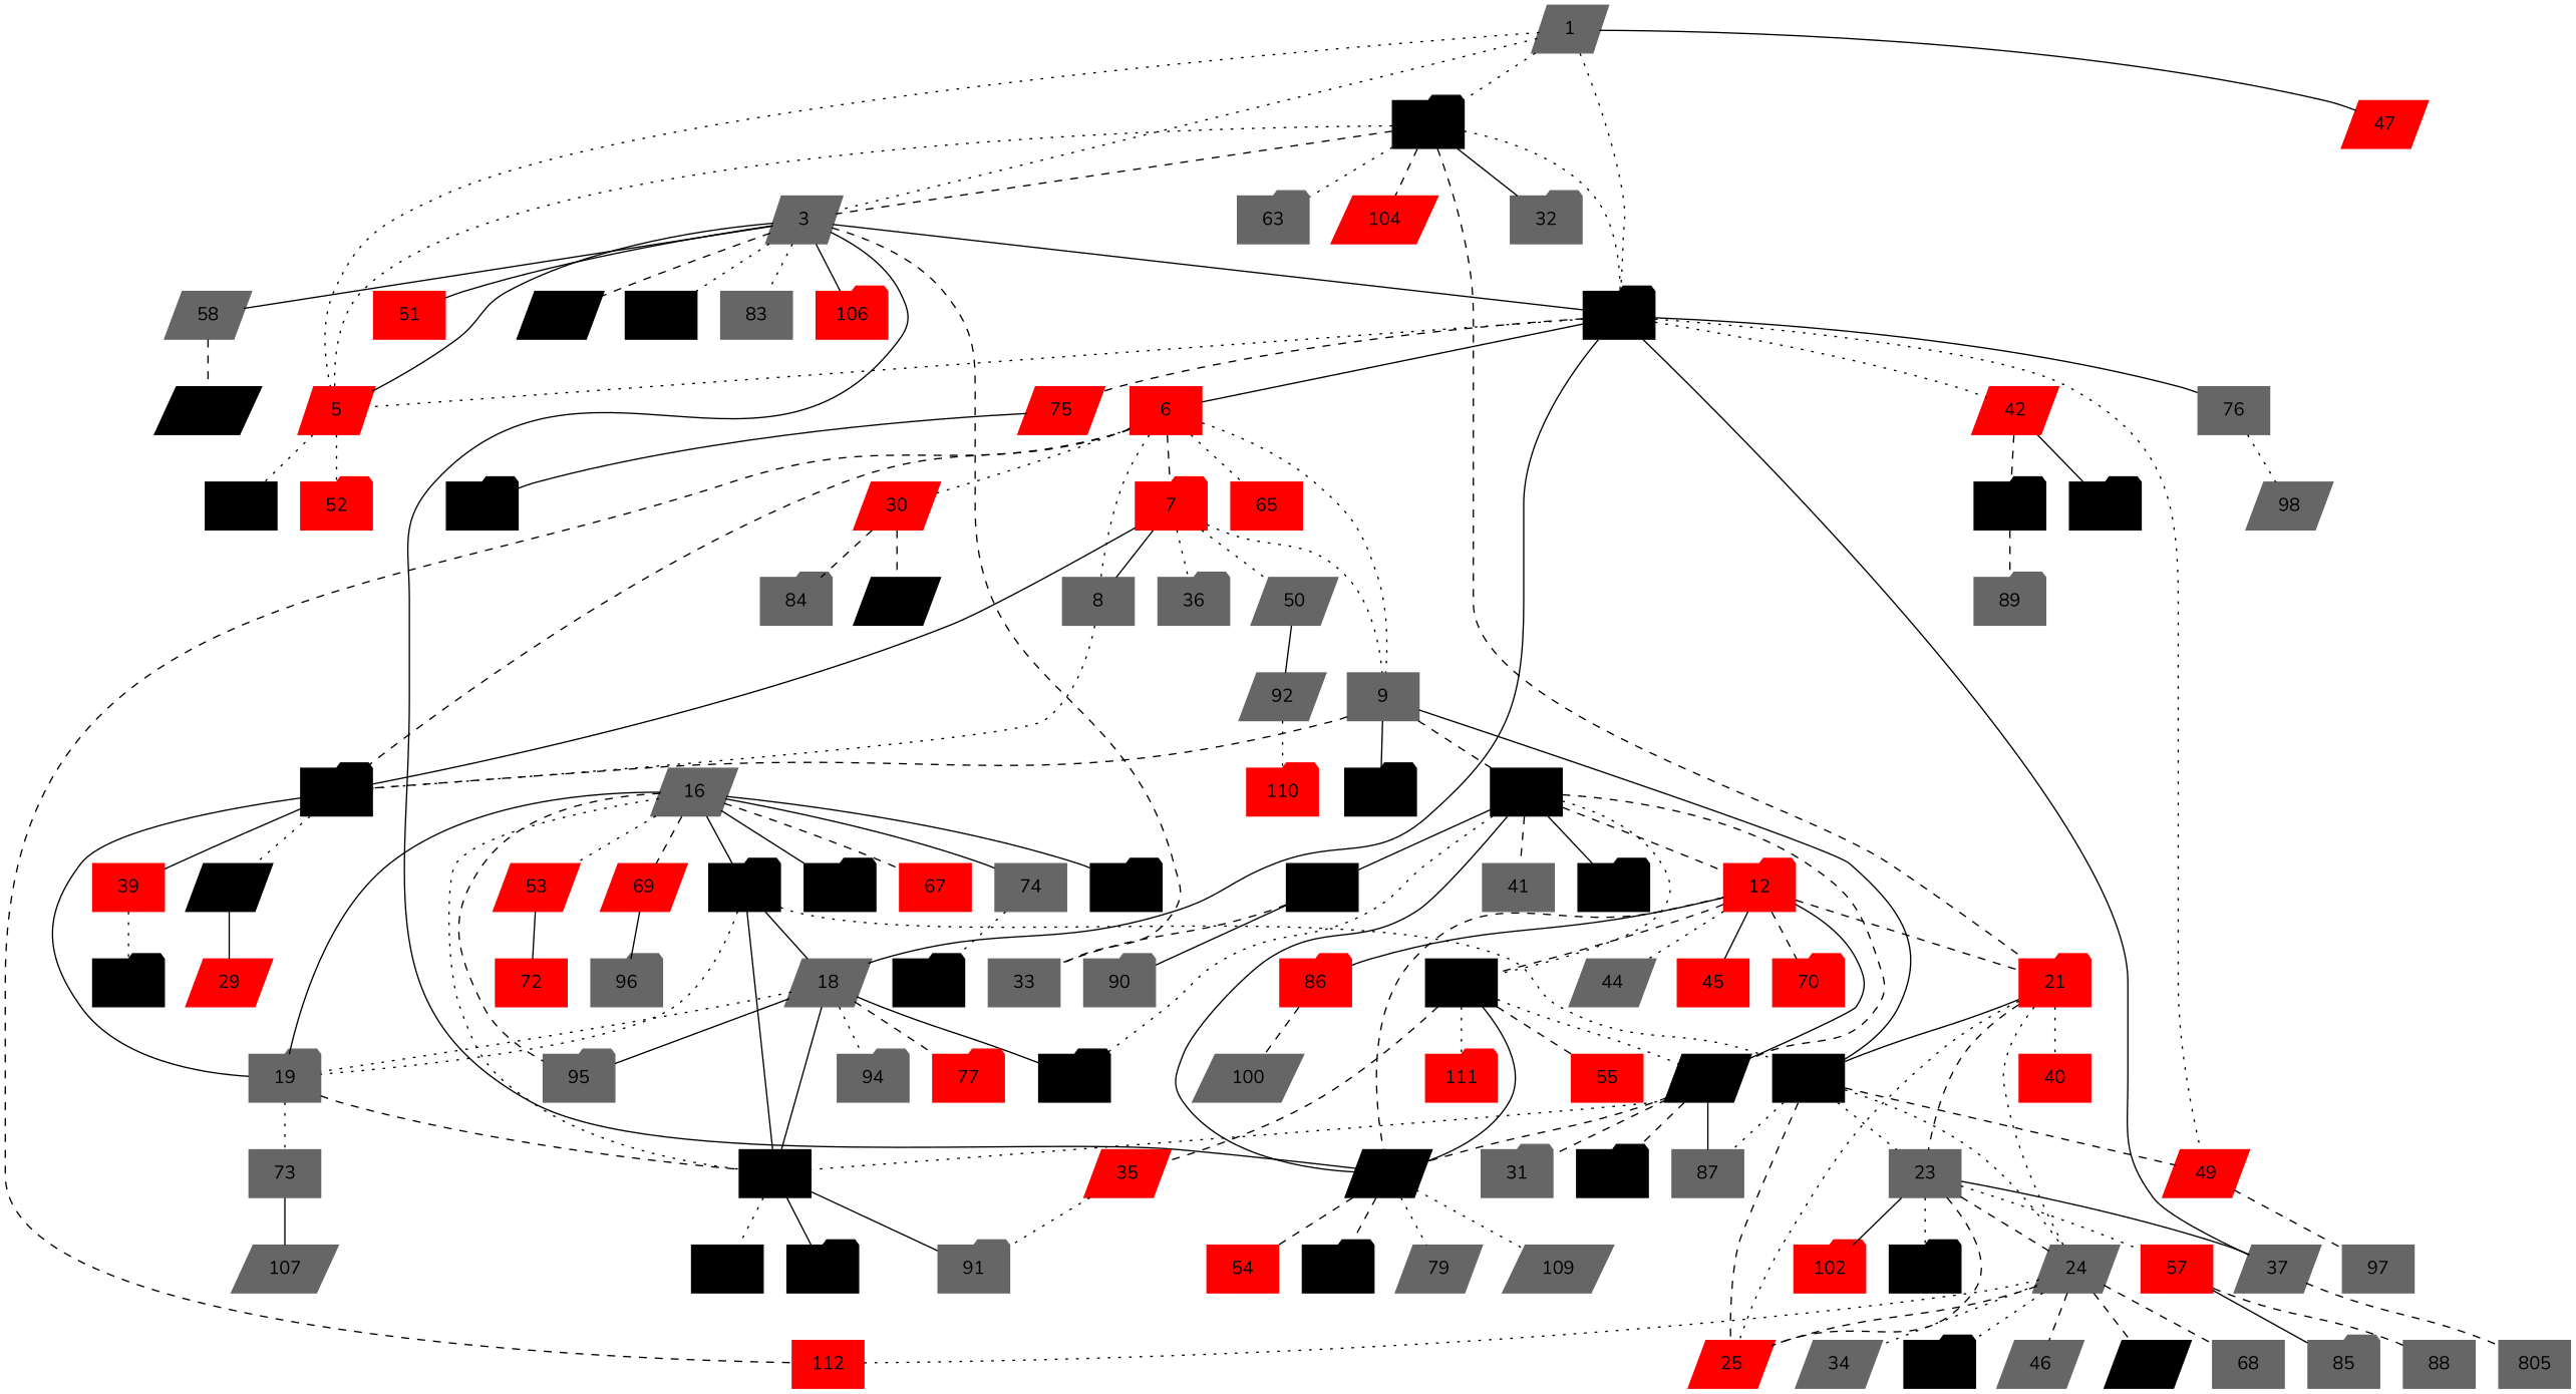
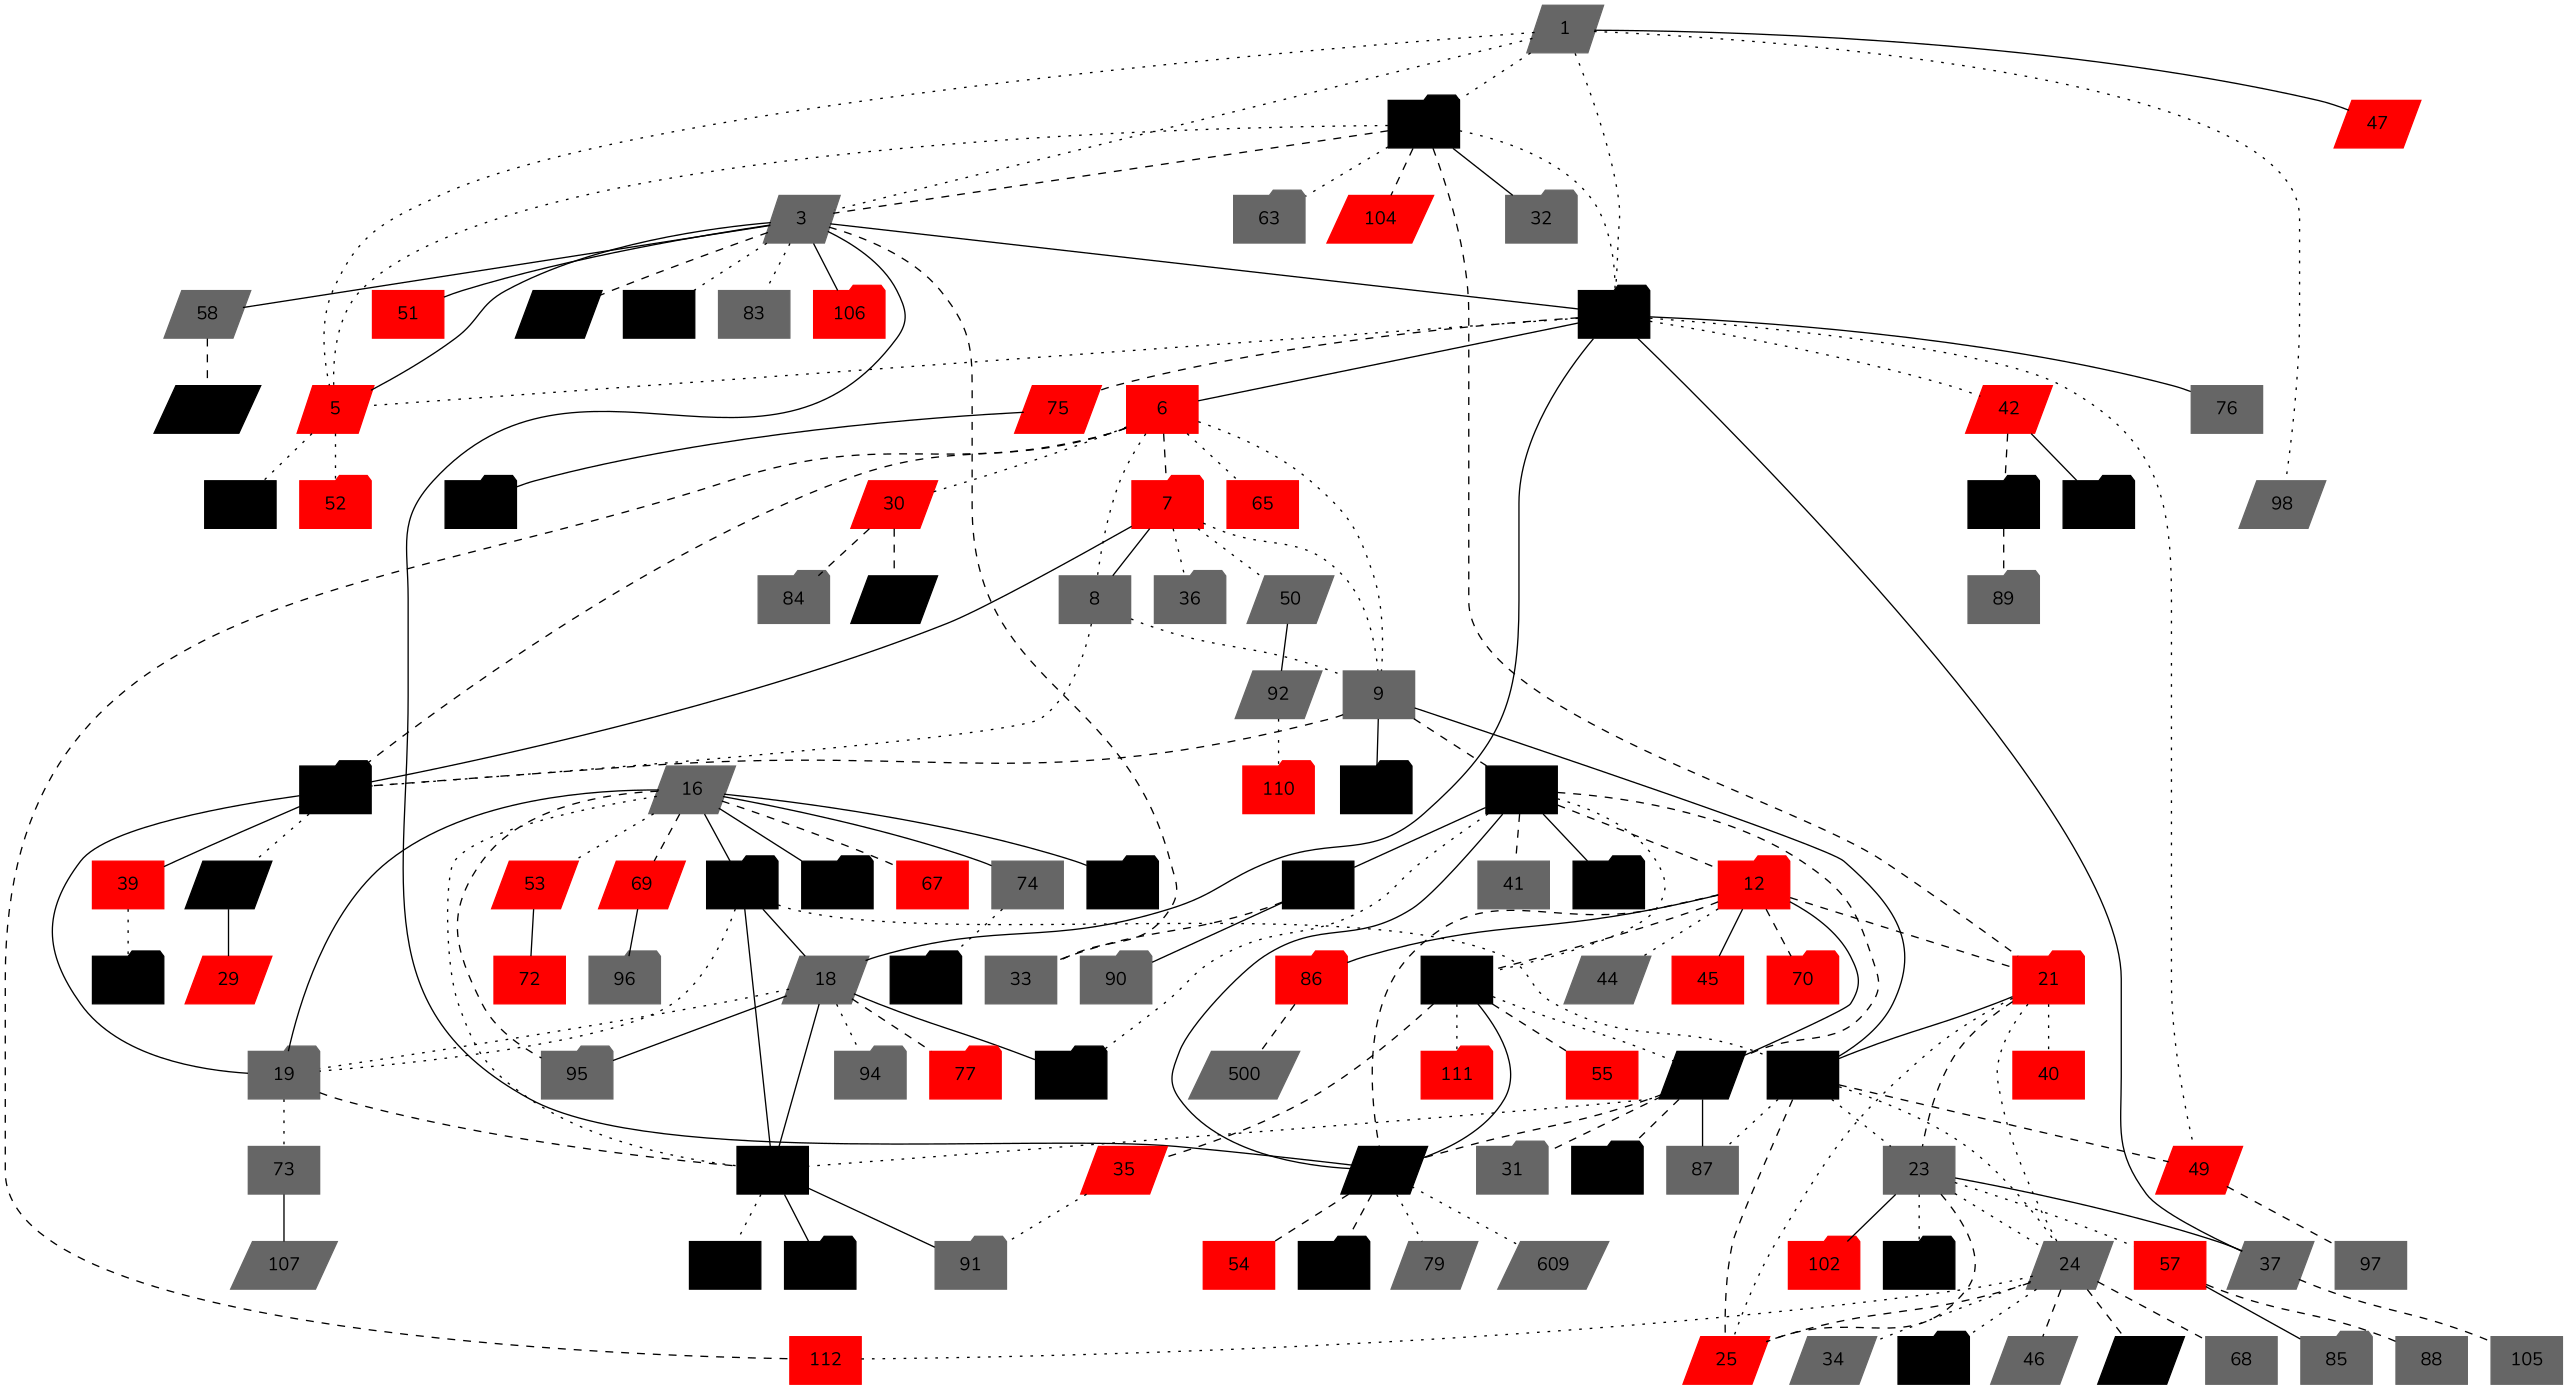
  graph {
    fontname=Nunito
    node [color=gray40 fontname=Nunito shape=folder style=filled]
    edge [fontname=Nunito style=dotted]
    1 [shape=parallelogram]
    2 [color=black]
    3 [shape=parallelogram]
    4 [color=black]
    5 [color=red shape=parallelogram]
    47 [color=red shape=parallelogram]
    98 [shape=parallelogram]
    21 [color=red]
    32
    63
    104 [color=red shape=parallelogram]
    15 [color=black shape=parallelogram]
    33 [shape=box]
    51 [color=red shape=box]
    58 [shape=parallelogram]
    78 [color=black shape=parallelogram]
    80 [color=black shape=box]
    83 [shape=box]
    106 [color=red]
    6 [color=red shape=box]
    18 [shape=parallelogram]
    37 [shape=parallelogram]
    42 [color=red shape=parallelogram]
    49 [color=red shape=parallelogram]
    75 [color=red shape=parallelogram]
    76 [shape=box]
    52 [color=red]
    62 [color=black shape=box]
    22 [color=black shape=box]
    23 [shape=box]
    24 [shape=parallelogram]
    25 [color=red shape=parallelogram]
    40 [color=red shape=box]
    54 [color=red shape=box]
    56 [color=black]
    79 [shape=parallelogram]
-   109 [shape=parallelogram]
+   109 [shape=parallelogram label=609]
    103 [color=black shape=parallelogram]
    7 [color=red]
    8 [shape=box]
    9 [shape=box]
    10 [color=black]
    30 [color=red shape=parallelogram]
    65 [color=red shape=box]
    112 [color=red shape=box]
    19
    71 [color=black]
    20 [color=black shape=box]
    77 [color=red]
    94
    95
-   105 [shape=box label=805]
+   105 [shape=box]
    43 [color=black]
    59 [color=black]
    97 [shape=box]
    99 [color=black]
    36
    50 [shape=parallelogram]
    11 [color=black shape=box]
    60 [color=black]
    26 [color=black shape=parallelogram]
    39 [color=red shape=box]
    64 [color=black shape=parallelogram]
    84
    92 [shape=parallelogram]
    12 [color=red]
    13 [color=black shape=box]
    14 [color=black shape=parallelogram]
    28 [color=black shape=box]
    41 [shape=box]
    108 [color=black]
    87 [shape=box]
    73 [shape=box]
    29 [color=red shape=parallelogram]
    66 [color=black]
    44 [shape=parallelogram]
    45 [color=red shape=box]
    70 [color=red]
    86 [color=red]
    35 [color=red shape=parallelogram]
    55 [color=red shape=box]
    111 [color=red]
    27 [color=black]
    31
    90
-   100 [shape=parallelogram]
+   100 [shape=parallelogram label=500]
    91
    82 [color=black shape=box]
    101 [color=black]
    16 [shape=parallelogram]
    17 [color=black]
    48 [color=black]
    53 [color=red shape=parallelogram]
    67 [color=red shape=box]
    69 [color=red shape=parallelogram]
    74 [shape=box]
    93 [color=black]
    72 [color=red shape=box]
    96
    81 [color=black]
    107 [shape=parallelogram]
    57 [color=red shape=box]
    102 [color=red]
    113 [color=black]
    34 [shape=parallelogram]
    38 [color=black]
    46 [shape=parallelogram]
    61 [color=black shape=parallelogram]
    68 [shape=box]
    85
    88 [shape=box]
    89
    110 [color=red]
    1 -- 2
    1 -- 3
    1 -- 4
    1 -- 5
    1 -- 47 [style=solid]
-   76 -- 98
+   1 -- 98
    2 -- 3 [style=dashed]
    2 -- 4
    2 -- 5
    2 -- 21 [style=dashed]
    2 -- 32 [style=solid]
    2 -- 63
    2 -- 104 [style=dashed]
    3 -- 4 [style=solid]
    3 -- 5 [style=solid]
    3 -- 15 [style=solid]
    3 -- 33 [style=dashed]
    3 -- 51 [style=solid]
    3 -- 58 [style=solid]
    3 -- 78 [style=dashed]
    3 -- 80
    3 -- 83
    3 -- 106 [style=solid]
    4 -- 5
    4 -- 6 [style=solid]
    4 -- 18 [style=solid]
    4 -- 37 [style=solid]
    4 -- 42
    4 -- 49
    4 -- 75 [style=dashed]
    4 -- 76 [style=solid]
    5 -- 52
    5 -- 62
    21 -- 22 [style=solid]
    21 -- 23 [style=dashed]
    21 -- 24
    21 -- 25
    21 -- 40
    15 -- 54 [style=dashed]
    15 -- 56 [style=dashed]
    15 -- 79
    15 -- 109
    58 -- 103 [style=dashed]
    6 -- 7 [style=dashed]
    6 -- 8
    6 -- 9
    6 -- 10 [style=dashed]
    6 -- 30
    6 -- 65
    6 -- 112 [style=dashed]
    18 -- 19
    18 -- 71 [style=solid]
    18 -- 20 [style=solid]
    18 -- 77 [style=dashed]
    18 -- 94
    18 -- 95 [style=solid]
    37 -- 105 [style=dashed]
    42 -- 43 [style=dashed]
    42 -- 59 [style=solid]
    49 -- 97 [style=dashed]
    75 -- 99 [style=solid]
    22 -- 49 [style=dashed]
    22 -- 23
    22 -- 24
    22 -- 25 [style=dashed]
    22 -- 87
    23 -- 37 [style=solid]
-   23 -- 24 [style=dashed]
+   23 -- 24
    23 -- 25 [style=dashed]
    23 -- 57
    23 -- 102 [style=solid]
    23 -- 113
    24 -- 25 [style=dashed]
    24 -- 112
    24 -- 34
    24 -- 38
    24 -- 46 [style=dashed]
    24 -- 61 [style=dashed]
    24 -- 68 [style=dashed]
    7 -- 8 [style=solid]
    7 -- 9
    7 -- 10 [style=solid]
    7 -- 36
    7 -- 50
+   8 -- 9
    8 -- 10
    9 -- 22 [style=solid]
    9 -- 10 [style=dashed]
    9 -- 11 [style=dashed]
    9 -- 60 [style=solid]
    10 -- 19 [style=solid]
    10 -- 26
    10 -- 39 [style=solid]
    30 -- 64 [style=dashed]
    30 -- 84 [style=dashed]
    19 -- 20 [style=dashed]
    19 -- 73
    20 -- 91 [style=solid]
    20 -- 82
    20 -- 101 [style=solid]
    43 -- 89 [style=dashed]
    50 -- 92 [style=solid]
    11 -- 15 [style=solid]
    11 -- 71
    11 -- 12 [style=dashed]
    11 -- 13
    11 -- 14 [style=dashed]
    11 -- 28 [style=solid]
    11 -- 41 [style=dashed]
    11 -- 108 [style=solid]
    26 -- 29 [style=solid]
    39 -- 66
    92 -- 110
    12 -- 21 [style=dashed]
    12 -- 15 [style=dashed]
    12 -- 13 [style=dashed]
    12 -- 14 [style=solid]
    12 -- 44
    12 -- 45 [style=solid]
    12 -- 70 [style=dashed]
    12 -- 86 [style=solid]
    13 -- 15 [style=solid]
    13 -- 14
    13 -- 35 [style=dashed]
    13 -- 55 [style=dashed]
    13 -- 111
    14 -- 15 [style=dashed]
    14 -- 20
    14 -- 87 [style=solid]
    14 -- 27 [style=dashed]
    14 -- 31 [style=dashed]
    28 -- 33 [style=dashed]
    28 -- 90 [style=solid]
    73 -- 107 [style=solid]
    86 -- 100 [style=dashed]
    35 -- 91
    16 -- 19 [style=solid]
    16 -- 20
    16 -- 95 [style=dashed]
    16 -- 17 [style=solid]
    16 -- 48 [style=solid]
    16 -- 53
    16 -- 67 [style=dashed]
    16 -- 69 [style=dashed]
    16 -- 74 [style=solid]
    16 -- 93 [style=solid]
    17 -- 18 [style=solid]
    17 -- 22
    17 -- 19
    17 -- 20 [style=solid]
    53 -- 72 [style=solid]
    69 -- 96 [style=solid]
    74 -- 81
    57 -- 85 [style=solid]
    57 -- 88 [style=dashed]
  }
